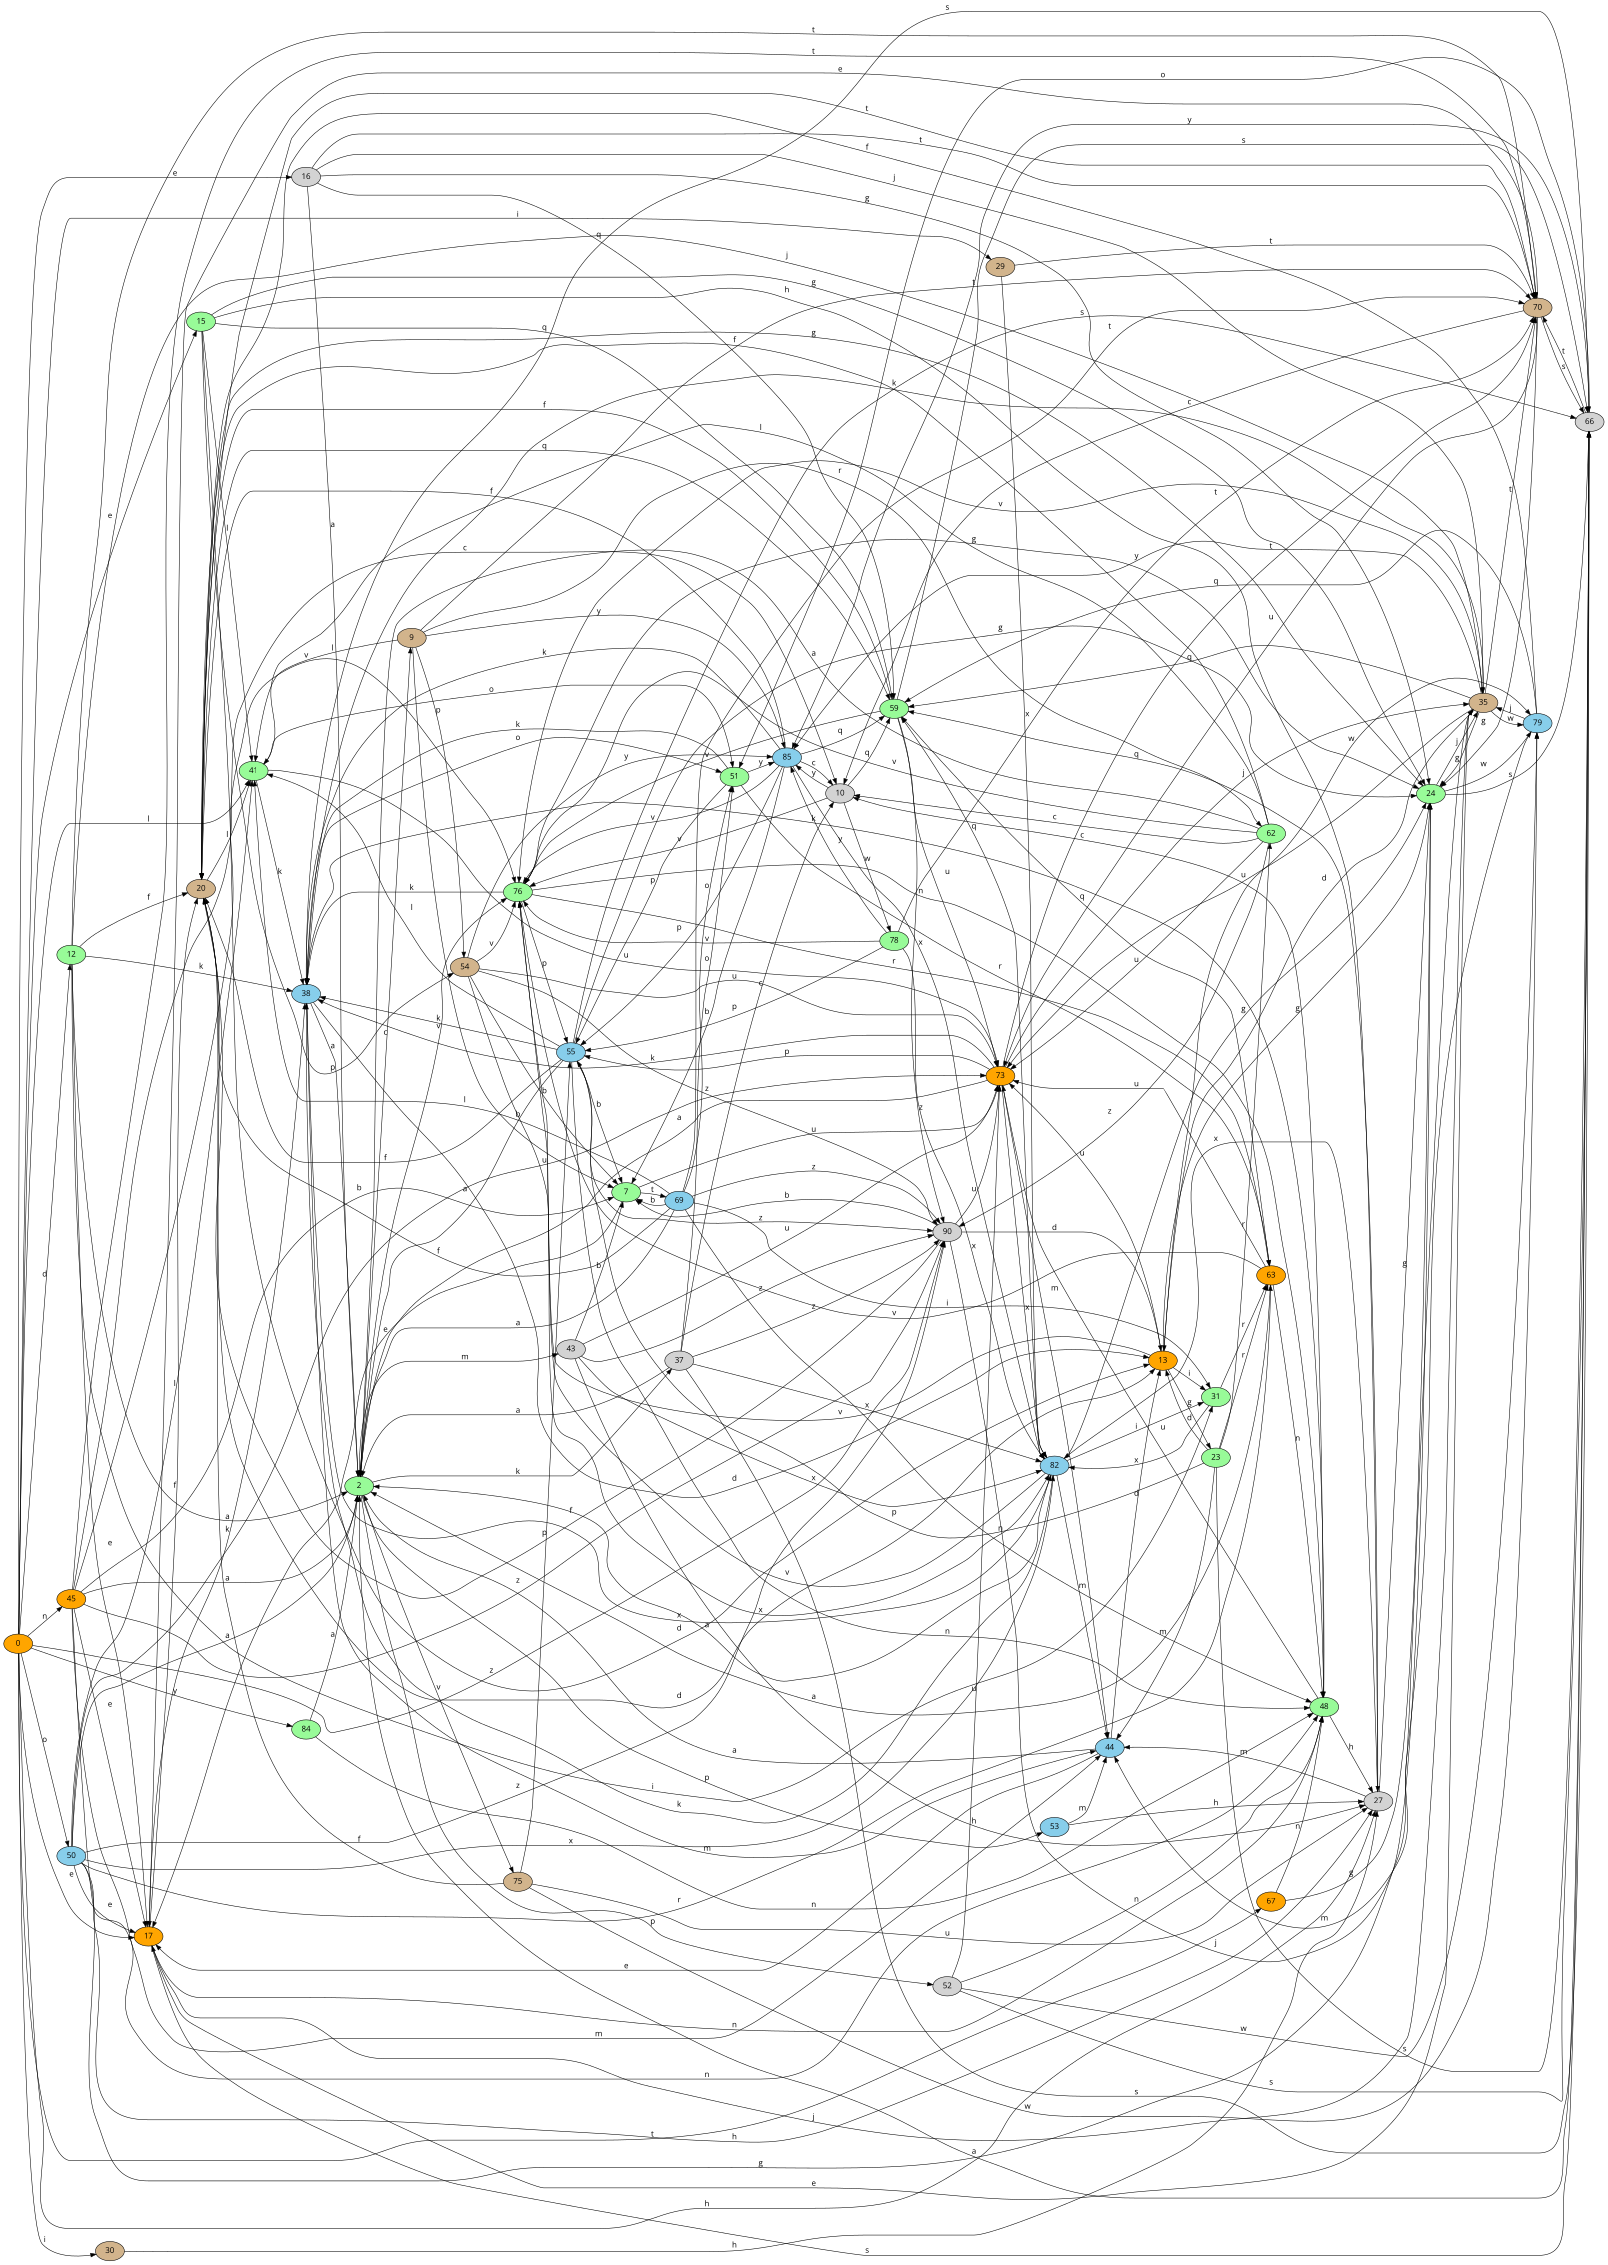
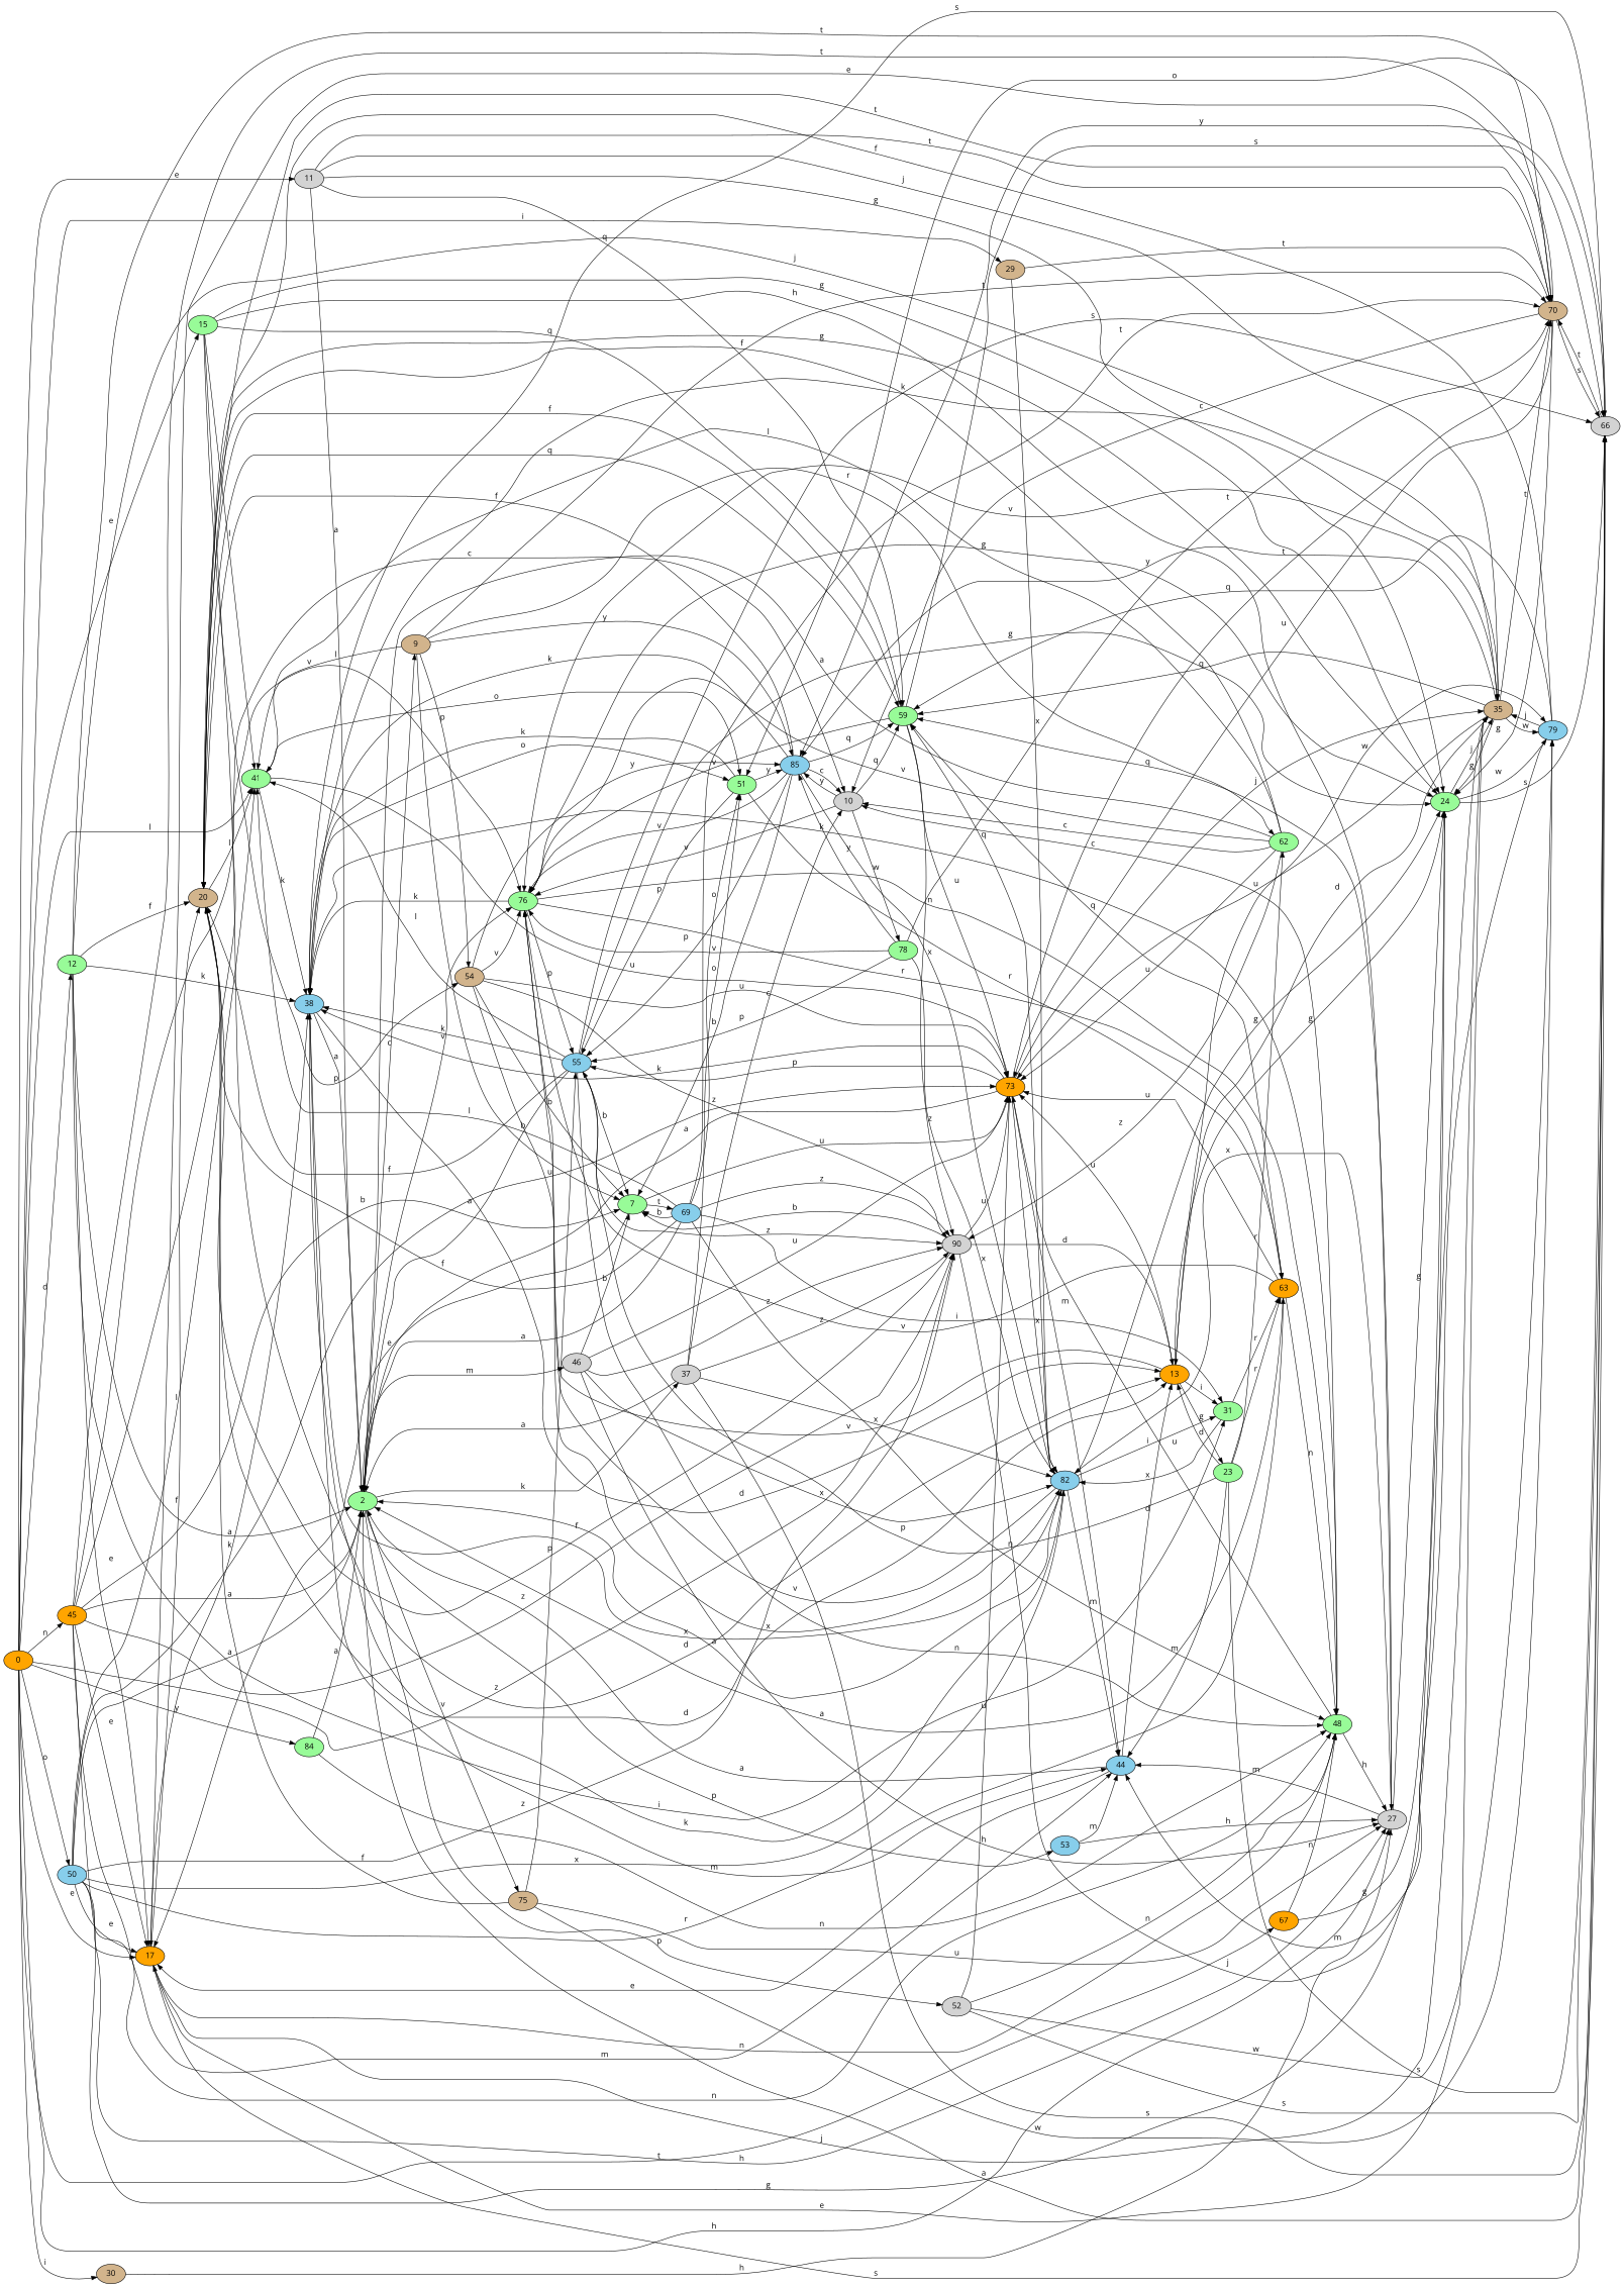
  strict digraph {
    fontname="Open Sans"
    rankdir=LR
    node [fillcolor=palegreen fontname="Open Sans" style=filled]
    edge [fontname="Open Sans"]
    0 [fillcolor=orange]
    12
    15
-   16 [fillcolor=lightgrey]
+   16 [fillcolor=lightgrey label=11]
    17 [fillcolor=orange]
    27 [fillcolor=lightgrey]
    29 [fillcolor=tan]
    30 [fillcolor=tan]
    41
    45 [fillcolor=orange]
    50 [fillcolor=skyblue]
    67 [fillcolor=orange]
    84
    90 [fillcolor=lightgrey]
    2
    70 [fillcolor=tan]
    20 [fillcolor=tan]
    31
    35 [fillcolor=tan]
    38 [fillcolor=skyblue]
    54 [fillcolor=tan]
    59
    13 [fillcolor=orange]
    24
    48
    66 [fillcolor=lightgrey]
    44 [fillcolor=skyblue]
    82 [fillcolor=skyblue]
    73 [fillcolor=orange]
    51
    76
    7
    10 [fillcolor=lightgrey]
    63 [fillcolor=orange]
    9 [fillcolor=tan]
    37 [fillcolor=lightgrey]
-   43 [fillcolor=lightgrey]
+   43 [fillcolor=lightgrey label=46]
    52 [fillcolor=lightgrey]
    53 [fillcolor=skyblue]
    75 [fillcolor=tan]
    62
    85 [fillcolor=skyblue]
    79 [fillcolor=skyblue]
    55 [fillcolor=skyblue]
    69 [fillcolor=skyblue]
    78
    23
    0 -> 12 [label=d]
    0 -> 15 [label=e]
    0 -> 16 [label=e]
    0 -> 17 [label=e]
    0 -> 27 [label=h]
    0 -> 29 [label=i]
    0 -> 30 [label=i]
    0 -> 41 [label=l]
    0 -> 45 [label=n]
    0 -> 50 [label=o]
    0 -> 67 [label=t]
    0 -> 84 [label=y]
    0 -> 90 [label=z]
    12 -> 17 [label=e]
    12 -> 2 [label=a]
    12 -> 70 [label=t]
    12 -> 20 [label=f]
    12 -> 31 [label=i]
    12 -> 35 [label=j]
    12 -> 38 [label=k]
    15 -> 27 [label=h]
    15 -> 41 [label=l]
    15 -> 54 [label=p]
    15 -> 59 [label=q]
    15 -> 13 [label=d]
    15 -> 24 [label=g]
    16 -> 2 [label=a]
    16 -> 70 [label=t]
    16 -> 35 [label=j]
    16 -> 59 [label=q]
    16 -> 24 [label=g]
    17 -> 20 [label=f]
    17 -> 35 [label=j]
    17 -> 38 [label=k]
    17 -> 48 [label=n]
    17 -> 66 [label=s]
    27 -> 59 [label=q]
    27 -> 24 [label=g]
    27 -> 44 [label=m]
    27 -> 82 [label=x]
    29 -> 70 [label=t]
    29 -> 82 [label=x]
    30 -> 27 [label=h]
    41 -> 38 [label=k]
    41 -> 73 [label=u]
    41 -> 51 [label=o]
    45 -> 17 [label=e]
    45 -> 90 [label=z]
    45 -> 2 [label=a]
    45 -> 70 [label=t]
    45 -> 48 [label=n]
    45 -> 44 [label=m]
    45 -> 76 [label=v]
    45 -> 7 [label=b]
    45 -> 10 [label=c]
    50 -> 17 [label=e]
    50 -> 27 [label=h]
    50 -> 41 [label=l]
    50 -> 90 [label=z]
    50 -> 2 [label=a]
    50 -> 24 [label=g]
    50 -> 82 [label=x]
    50 -> 73 [label=u]
    50 -> 63 [label=r]
    67 -> 24 [label=g]
    67 -> 48 [label=n]
    84 -> 2 [label=a]
    84 -> 48 [label=n]
    90 -> 20 [label=f]
    90 -> 35 [label=j]
    90 -> 13 [label=d]
    90 -> 73 [label=u]
    90 -> 7 [label=b]
    2 -> 76 [label=v]
    2 -> 9 [label=c]
    2 -> 37 [label=k]
    2 -> 43 [label=m]
    2 -> 52 [label=p]
    2 -> 53 [label=p]
    2 -> 75 [label=v]
    70 -> 17 [label=e]
    70 -> 24 [label=g]
    70 -> 66 [label=s]
    70 -> 73 [label=u]
    70 -> 10 [label=c]
    20 -> 41 [label=l]
    20 -> 70 [label=t]
    20 -> 59 [label=q]
    20 -> 13 [label=d]
    20 -> 24 [label=g]
    31 -> 82 [label=x]
    31 -> 63 [label=r]
    35 -> 17 [label=e]
    35 -> 70 [label=t]
    35 -> 38 [label=k]
    35 -> 59 [label=q]
    35 -> 13 [label=d]
    35 -> 24 [label=g]
    35 -> 73 [label=u]
    35 -> 76 [label=v]
    35 -> 85 [label=y]
    35 -> 79 [label=w]
    38 -> 2 [label=a]
    38 -> 13 [label=d]
    38 -> 66 [label=s]
    38 -> 44 [label=m]
    38 -> 82 [label=x]
    38 -> 51 [label=o]
    54 -> 90 [label=z]
    54 -> 82 [label=x]
    54 -> 73 [label=u]
    54 -> 76 [label=v]
    54 -> 7 [label=b]
    54 -> 85 [label=y]
    59 -> 90 [label=z]
    59 -> 20 [label=f]
    59 -> 66 [label=s]
    59 -> 73 [label=u]
    59 -> 76 [label=v]
    13 -> 31 [label=i]
    13 -> 24 [label=g]
    13 -> 73 [label=u]
    13 -> 76 [label=v]
    13 -> 79 [label=w]
    13 -> 23 [label=g]
    24 -> 35 [label=j]
    24 -> 66 [label=s]
    24 -> 79 [label=w]
    48 -> 27 [label=h]
    48 -> 38 [label=k]
    48 -> 73 [label=u]
    48 -> 10 [label=c]
    66 -> 2 [label=a]
    66 -> 70 [label=t]
    66 -> 51 [label=o]
    66 -> 85 [label=y]
    44 -> 17 [label=e]
    44 -> 2 [label=a]
    44 -> 13 [label=d]
    82 -> 2 [label=a]
    82 -> 31 [label=i]
    82 -> 38 [label=k]
    82 -> 59 [label=q]
    82 -> 24 [label=g]
    82 -> 44 [label=m]
    82 -> 76 [label=v]
    73 -> 2 [label=a]
    73 -> 70 [label=t]
    73 -> 35 [label=j]
    73 -> 38 [label=k]
    73 -> 44 [label=m]
    73 -> 82 [label=x]
    73 -> 55 [label=p]
    51 -> 38 [label=k]
    51 -> 63 [label=r]
    51 -> 85 [label=y]
    51 -> 55 [label=p]
    76 -> 38 [label=k]
    76 -> 24 [label=g]
    76 -> 48 [label=n]
    76 -> 63 [label=r]
    76 -> 55 [label=p]
    7 -> 17 [label=e]
    7 -> 73 [label=u]
    7 -> 69 [label=t]
    10 -> 59 [label=q]
    10 -> 76 [label=v]
    10 -> 85 [label=y]
    10 -> 78 [label=w]
    63 -> 2 [label=a]
    63 -> 59 [label=q]
    63 -> 48 [label=n]
    63 -> 73 [label=u]
    63 -> 76 [label=v]
    9 -> 41 [label=l]
    9 -> 70 [label=t]
    9 -> 54 [label=p]
    9 -> 7 [label=b]
    9 -> 62 [label=r]
    9 -> 85 [label=y]
    37 -> 90 [label=z]
    37 -> 2 [label=a]
    37 -> 66 [label=s]
    37 -> 82 [label=x]
    37 -> 51 [label=o]
    37 -> 10 [label=c]
    43 -> 27 [label=h]
    43 -> 90 [label=z]
    43 -> 82 [label=x]
    43 -> 73 [label=u]
    43 -> 7 [label=b]
    52 -> 48 [label=n]
    52 -> 66 [label=s]
    52 -> 73 [label=u]
    52 -> 79 [label=w]
    53 -> 27 [label=h]
    53 -> 44 [label=m]
    75 -> 27 [label=u]
    75 -> 20 [label=f]
    75 -> 79 [label=w]
    75 -> 55 [label=p]
    62 -> 41 [label=l]
    62 -> 90 [label=z]
    62 -> 2 [label=a]
    62 -> 20 [label=f]
    62 -> 73 [label=u]
    62 -> 76 [label=v]
    62 -> 10 [label=c]
    85 -> 20 [label=f]
    85 -> 38 [label=k]
    85 -> 59 [label=q]
    85 -> 82 [label=x]
    85 -> 76 [label=v]
    85 -> 7 [label=b]
    85 -> 10 [label=c]
    85 -> 55 [label=p]
    79 -> 20 [label=f]
    79 -> 35 [label=j]
    79 -> 59 [label=q]
    79 -> 44 [label=m]
    55 -> 41 [label=l]
    55 -> 90 [label=z]
    55 -> 2 [label=a]
    55 -> 20 [label=f]
    55 -> 38 [label=k]
    55 -> 24 [label=g]
    55 -> 48 [label=n]
    55 -> 66 [label=s]
    55 -> 7 [label=b]
    69 -> 41 [label=l]
    69 -> 90 [label=z]
    69 -> 2 [label=a]
    69 -> 70 [label=t]
    69 -> 20 [label=f]
    69 -> 31 [label=i]
    69 -> 48 [label=n]
    69 -> 51 [label=o]
    69 -> 7 [label=b]
    78 -> 70 [label=t]
    78 -> 82 [label=x]
    78 -> 76 [label=v]
    78 -> 85 [label=y]
    78 -> 55 [label=p]
    23 -> 13 [label=d]
    23 -> 66 [label=s]
    23 -> 44 [label=m]
    23 -> 63 [label=r]
    23 -> 62 [label=r]
    23 -> 55 [label=p]
  }
